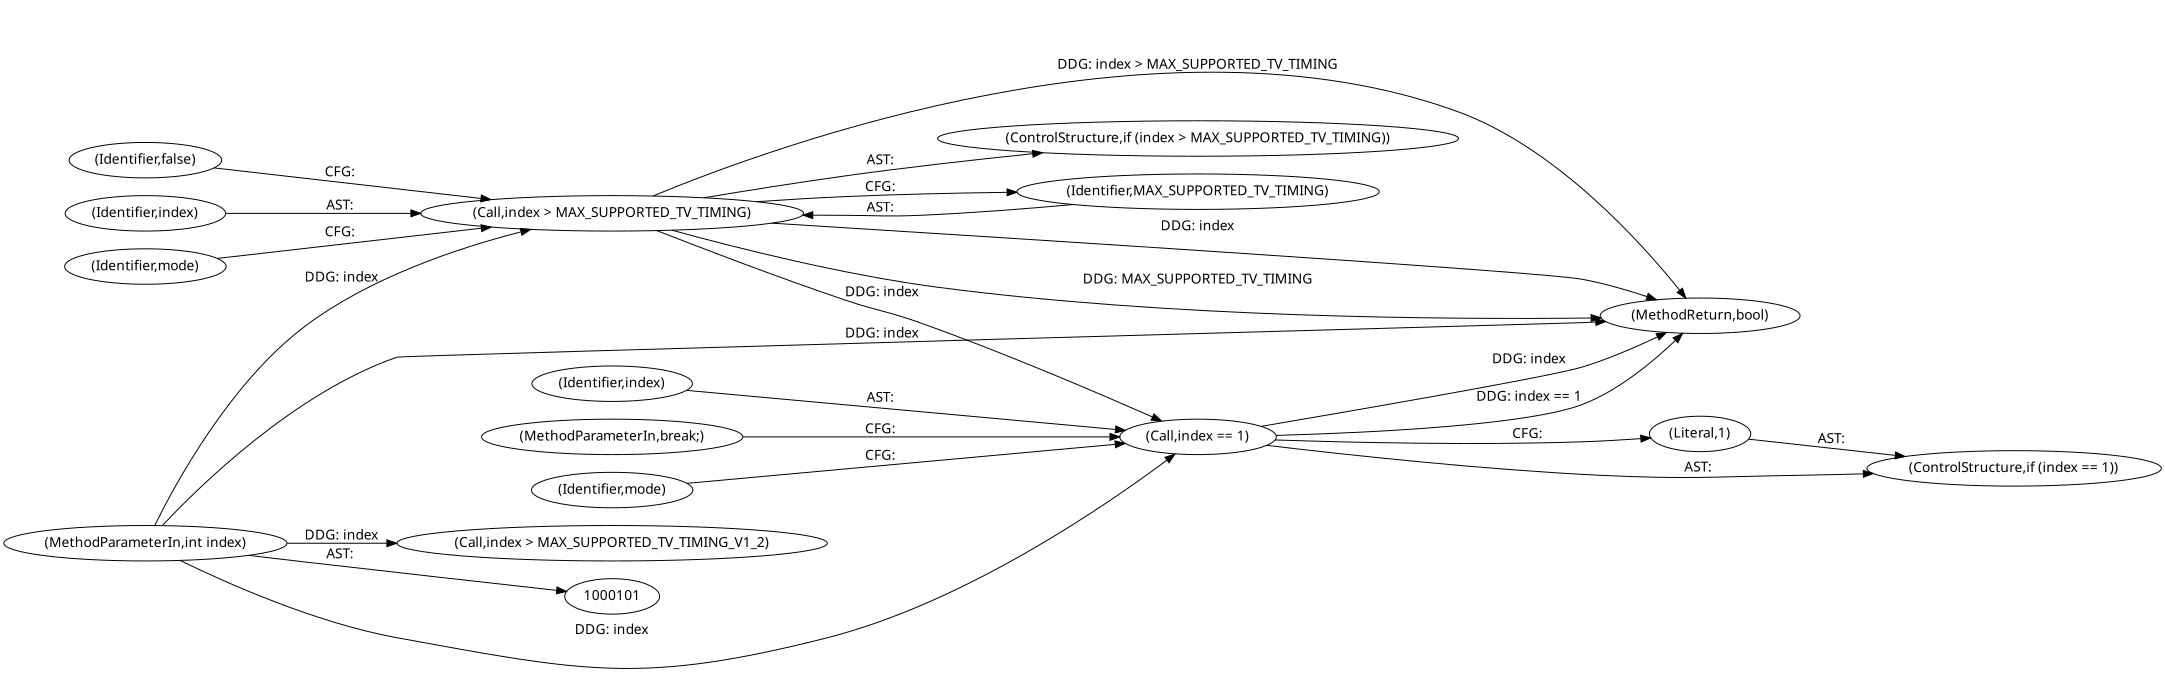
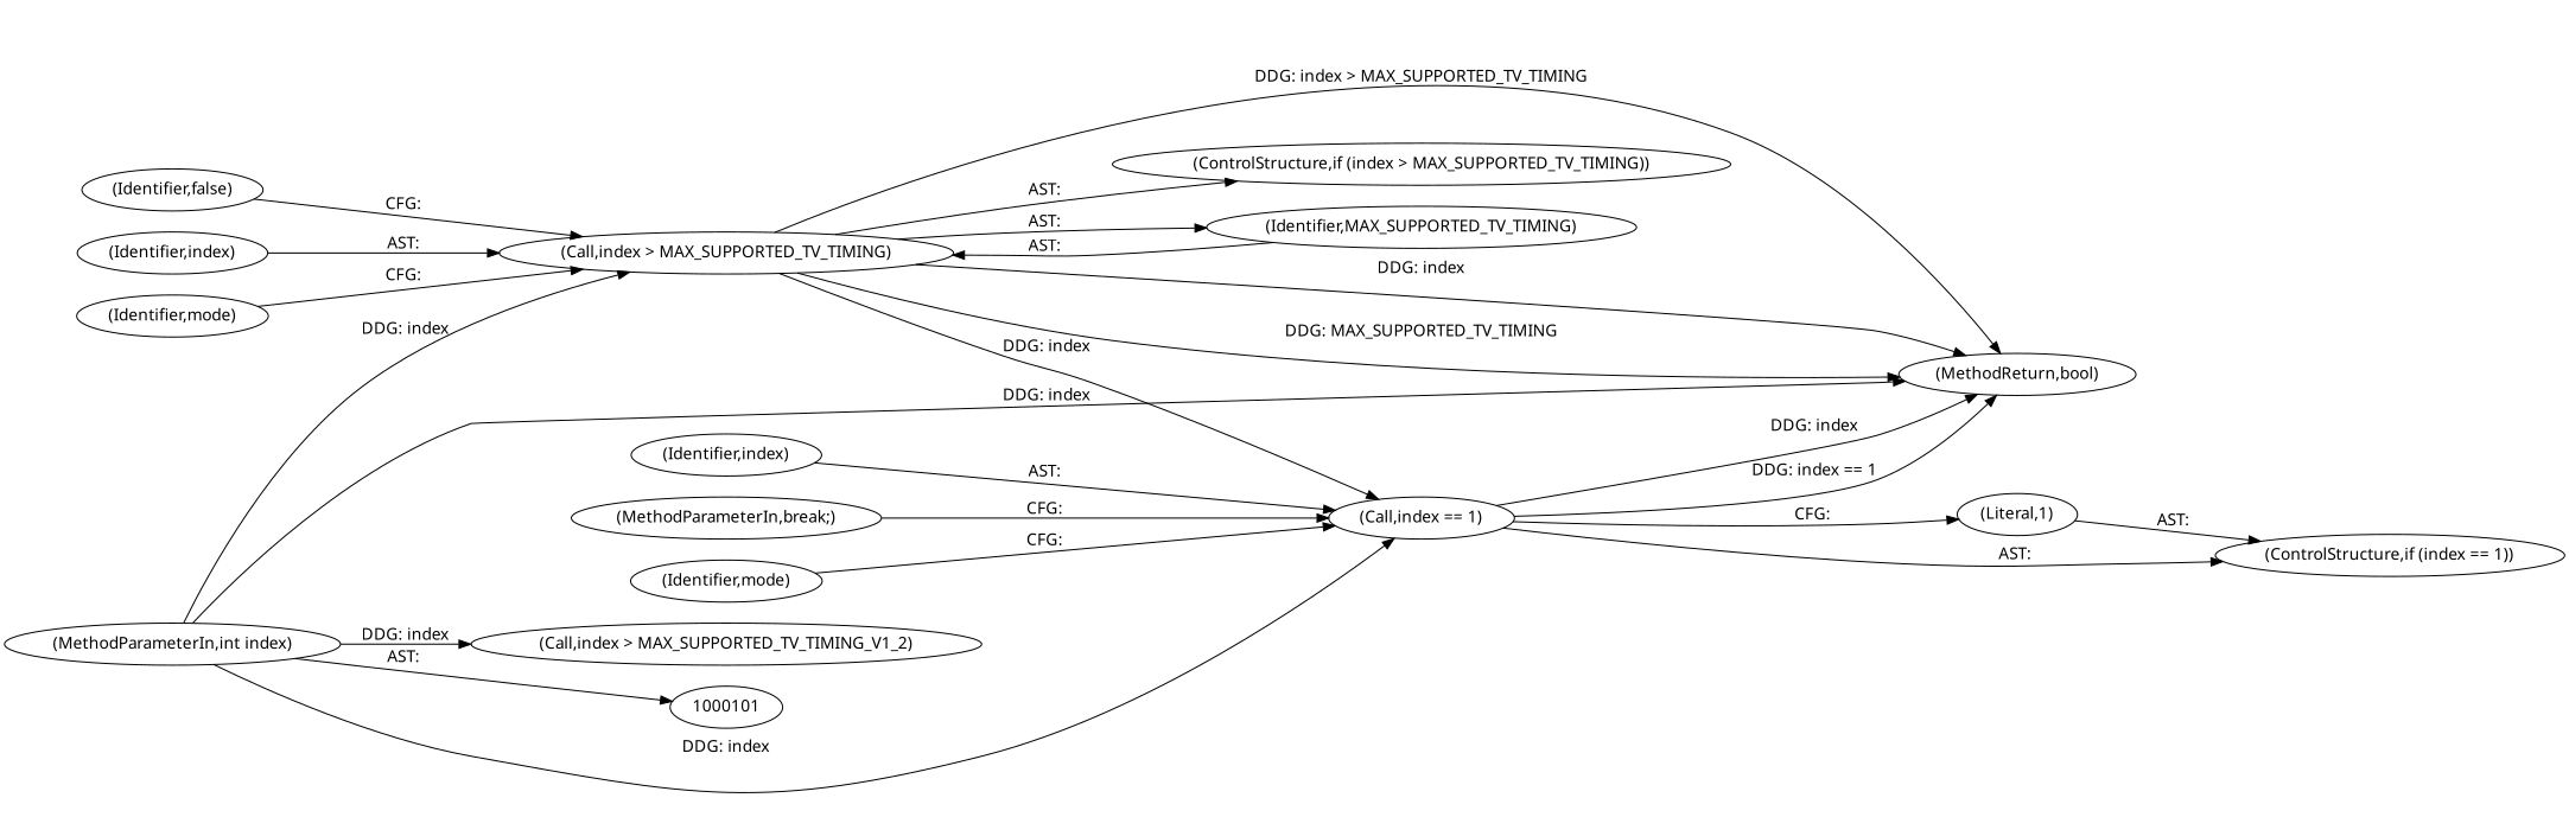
  digraph {
    fontname="Noto Sans"
    rankdir=LR
    node [fontname="Noto Sans"]
    edge [fontname="Noto Sans"]
    n1 [label="(Call,index > MAX_SUPPORTED_TV_TIMING)"]
    n2 [label="(Call,index == 1)"]
    n3 [label="(ControlStructure,if (index > MAX_SUPPORTED_TV_TIMING))"]
    n4 [label="(Identifier,MAX_SUPPORTED_TV_TIMING)"]
    n5 [label="(MethodReturn,bool)"]
    n6 [label="(Literal,1)"]
    n7 [label="(ControlStructure,if (index == 1))"]
    n8 [label="(MethodParameterIn,int index)"]
    n9 [label="(Call,index > MAX_SUPPORTED_TV_TIMING_V1_2)"]
    1000101
    n11 [label="(Identifier,false)"]
    n12 [label="(Identifier,index)"]
    n13 [label="(Identifier,index)"]
    n14 [label="(MethodParameterIn,break;)"]
    n15 [label="(Identifier,mode)"]
    n16 [label="(Identifier,mode)"]
    n1 -> n2 [label="DDG: index"]
    n1 -> n3 [label="AST: "]
-   n1 -> n4 [label="CFG: "]
+   n1 -> n4 [label="AST: "]
    n1 -> n5 [label="DDG: index"]
    n1 -> n5 [label="DDG: MAX_SUPPORTED_TV_TIMING"]
    n1 -> n5 [label="DDG: index > MAX_SUPPORTED_TV_TIMING"]
    n2 -> n5 [label="DDG: index == 1"]
    n2 -> n5 [label="DDG: index"]
    n2 -> n6 [label="CFG: "]
    n2 -> n7 [label="AST: "]
    n4 -> n1 [label="AST: "]
    n6 -> n7 [label="AST: "]
    n8 -> n1 [label="DDG: index"]
    n8 -> n2 [label="DDG: index"]
    n8 -> n5 [label="DDG: index"]
    n8 -> n9 [label="DDG: index"]
    n8 -> 1000101 [label="AST: "]
    n11 -> n1 [label="CFG: "]
    n12 -> n2 [label="AST: "]
    n13 -> n1 [label="AST: "]
    n14 -> n2 [label="CFG: "]
    n15 -> n1 [label="CFG: "]
    n16 -> n2 [label="CFG: "]
  }
